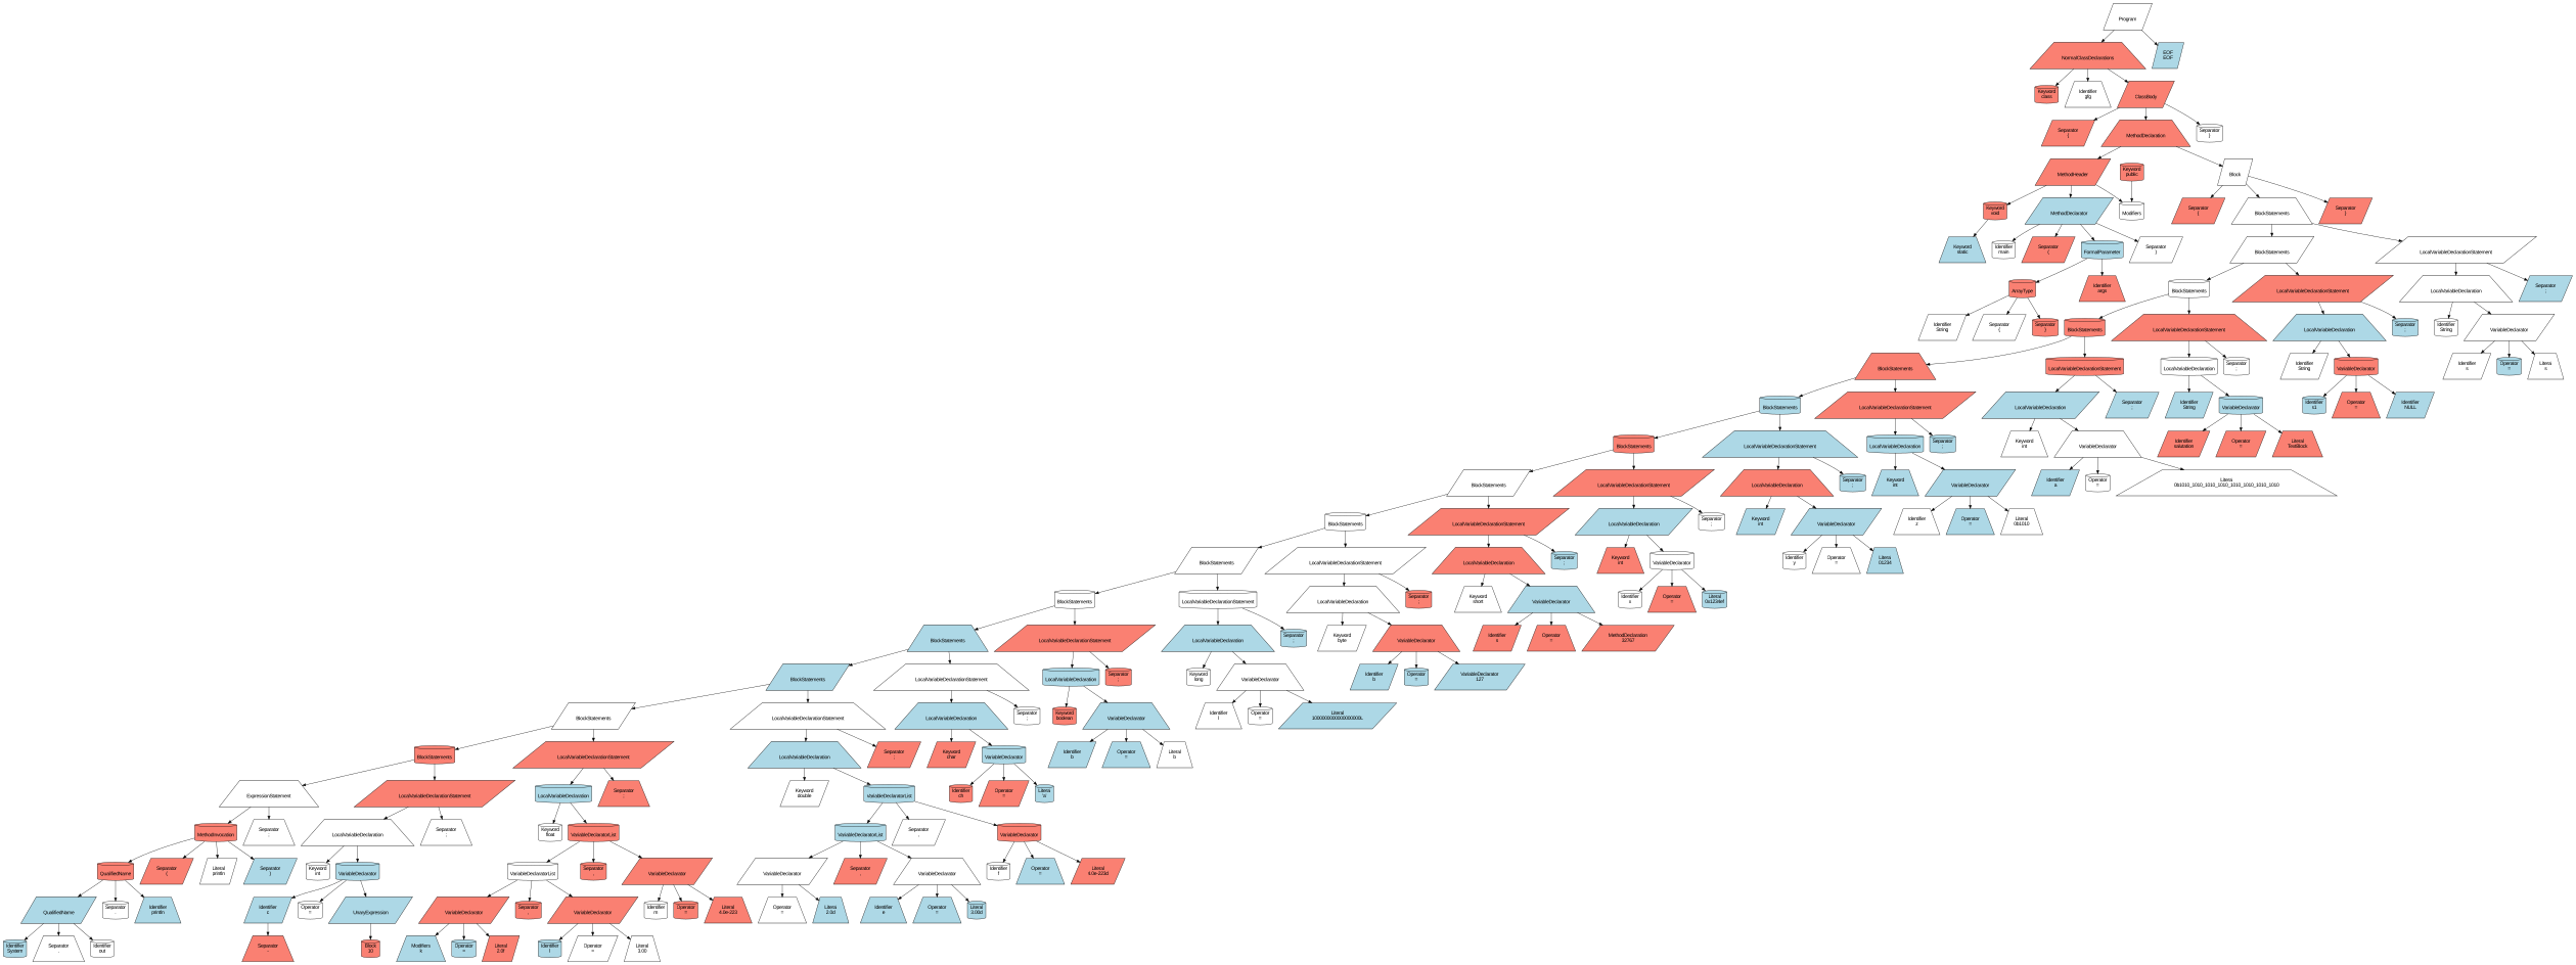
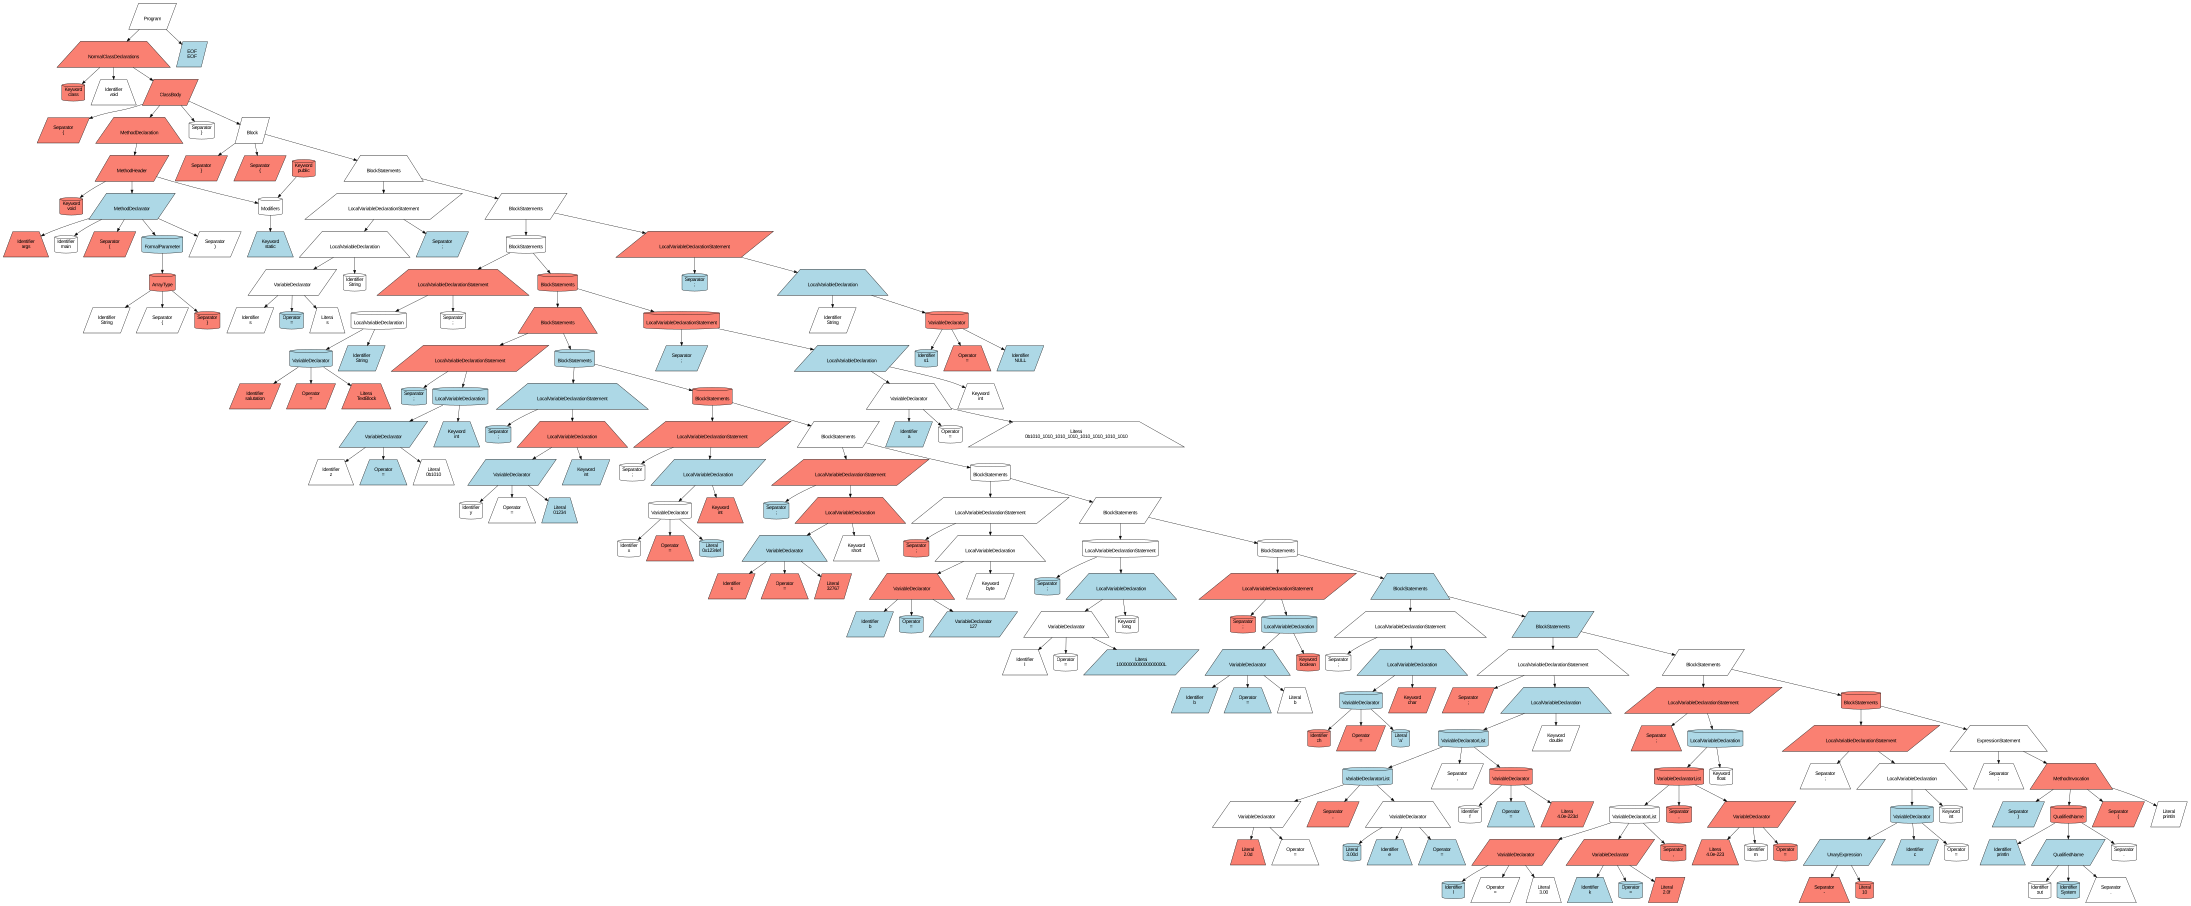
  digraph {
    fontname="Liberation Sans"
    node [fillcolor=white fontname="Liberation Sans" shape=cylinder style=filled]
    edge [fontname="Liberation Sans"]
    n1 [label="\nProgram" shape=parallelogram]
    n2 [fillcolor=salmon label="\nNormalClassDeclarations" shape=trapezium]
    n3 [fillcolor=lightblue label="EOF\nEOF" shape=parallelogram]
    n4 [fillcolor=salmon label="Keyword\nclass"]
-   n5 [label="Identifier\ngfg" shape=trapezium]
+   n5 [label="Identifier\nvoid" shape=trapezium]
    n6 [fillcolor=salmon label="\nClassBody" shape=parallelogram]
    n7 [fillcolor=salmon label="Separator\n{" shape=parallelogram]
    n8 [fillcolor=salmon label="\nMethodDeclaration" shape=trapezium]
    n9 [label="Separator\n}"]
    n10 [fillcolor=salmon label="\nMethodHeader" shape=parallelogram]
    n11 [label="\nBlock" shape=parallelogram]
    n12 [label="\nModifiers"]
    n13 [fillcolor=salmon label="Keyword\nvoid"]
    n14 [fillcolor=lightblue label="\nMethodDeclarator" shape=parallelogram]
    n15 [fillcolor=salmon label="Separator\n{" shape=parallelogram]
    n16 [label="\nBlockStatements" shape=trapezium]
    n17 [fillcolor=salmon label="Separator\n}" shape=parallelogram]
    n18 [fillcolor=lightblue label="Keyword\nstatic" shape=trapezium]
    n19 [label="Identifier\nmain"]
    n20 [fillcolor=salmon label="Separator\n(" shape=parallelogram]
    n21 [fillcolor=lightblue label="\nFormalParameter"]
    n22 [label="Separator\n)" shape=parallelogram]
    n23 [fillcolor=salmon label="Keyword\npublic"]
    n24 [fillcolor=salmon label="\nArrayType"]
    n25 [fillcolor=salmon label="Identifier\nargs" shape=trapezium]
    n26 [label="Identifier\nString" shape=parallelogram]
    n27 [label="Separator\n{" shape=parallelogram]
    n28 [fillcolor=salmon label="Separator\n}"]
    n29 [label="\nBlockStatements" shape=parallelogram]
    n30 [label="\nLocalVariableDeclarationStatement" shape=parallelogram]
    n31 [label="\nBlockStatements"]
    n32 [fillcolor=salmon label="\nLocalVariableDeclarationStatement" shape=parallelogram]
    n33 [label="\nLocalVariableDeclaration" shape=trapezium]
    n34 [fillcolor=lightblue label="Separator\n;" shape=parallelogram]
    n35 [fillcolor=salmon label="\nBlockStatements"]
    n36 [fillcolor=salmon label="\nLocalVariableDeclarationStatement" shape=trapezium]
    n37 [fillcolor=lightblue label="\nLocalVariableDeclaration" shape=trapezium]
    n38 [fillcolor=lightblue label="Separator\n;"]
    n39 [fillcolor=salmon label="\nBlockStatements" shape=trapezium]
    n40 [fillcolor=salmon label="\nLocalVariableDeclarationStatement"]
    n41 [label="\nLocalVariableDeclaration"]
    n42 [label="Separator\n;"]
    n43 [fillcolor=lightblue label="\nBlockStatements"]
    n44 [fillcolor=salmon label="\nLocalVariableDeclarationStatement" shape=parallelogram]
    n45 [fillcolor=lightblue label="\nLocalVariableDeclaration" shape=parallelogram]
    n46 [fillcolor=lightblue label="Separator\n;" shape=parallelogram]
    n47 [fillcolor=salmon label="\nBlockStatements"]
    n48 [fillcolor=lightblue label="\nLocalVariableDeclarationStatement" shape=trapezium]
    n49 [fillcolor=lightblue label="\nLocalVariableDeclaration"]
    n50 [fillcolor=lightblue label="Separator\n;"]
    n51 [label="\nBlockStatements" shape=parallelogram]
    n52 [fillcolor=salmon label="\nLocalVariableDeclarationStatement" shape=parallelogram]
    n53 [fillcolor=salmon label="\nLocalVariableDeclaration" shape=trapezium]
    n54 [fillcolor=lightblue label="Separator\n;"]
    n55 [label="\nBlockStatements"]
    n56 [fillcolor=salmon label="\nLocalVariableDeclarationStatement" shape=parallelogram]
    n57 [fillcolor=lightblue label="\nLocalVariableDeclaration" shape=parallelogram]
    n58 [label="Separator\n;"]
    n59 [label="\nBlockStatements" shape=parallelogram]
    n60 [label="\nLocalVariableDeclarationStatement" shape=parallelogram]
    n61 [fillcolor=salmon label="\nLocalVariableDeclaration" shape=trapezium]
    n62 [fillcolor=lightblue label="Separator\n;"]
    n63 [label="\nBlockStatements"]
    n64 [label="\nLocalVariableDeclarationStatement"]
    n65 [label="\nLocalVariableDeclaration" shape=trapezium]
    n66 [fillcolor=salmon label="Separator\n;"]
    n67 [fillcolor=lightblue label="\nBlockStatements" shape=trapezium]
    n68 [fillcolor=salmon label="\nLocalVariableDeclarationStatement" shape=parallelogram]
    n69 [fillcolor=lightblue label="\nLocalVariableDeclaration" shape=trapezium]
    n70 [fillcolor=lightblue label="Separator\n;"]
    n71 [fillcolor=lightblue label="\nBlockStatements" shape=parallelogram]
    n72 [label="\nLocalVariableDeclarationStatement" shape=trapezium]
    n73 [fillcolor=lightblue label="\nLocalVariableDeclaration"]
    n74 [fillcolor=salmon label="Separator\n;"]
    n75 [label="\nBlockStatements" shape=parallelogram]
    n76 [label="\nLocalVariableDeclarationStatement" shape=trapezium]
    n77 [fillcolor=lightblue label="\nLocalVariableDeclaration" shape=trapezium]
    n78 [label="Separator\n;"]
    n79 [fillcolor=salmon label="\nBlockStatements"]
    n80 [fillcolor=salmon label="\nLocalVariableDeclarationStatement" shape=parallelogram]
    n81 [fillcolor=lightblue label="\nLocalVariableDeclaration" shape=trapezium]
    n82 [fillcolor=salmon label="Separator\n;" shape=parallelogram]
    n83 [label="\nExpressionStatement" shape=trapezium]
    n84 [fillcolor=salmon label="\nLocalVariableDeclarationStatement" shape=parallelogram]
    n85 [fillcolor=lightblue label="\nLocalVariableDeclaration"]
    n86 [fillcolor=salmon label="Separator\n;" shape=trapezium]
-   n87 [fillcolor=salmon label="\nMethodInvocation"]
+   n87 [fillcolor=salmon label="\nMethodInvocation" shape=trapezium]
    n88 [label="Separator\n;" shape=trapezium]
    n89 [label="\nLocalVariableDeclaration" shape=trapezium]
    n90 [label="Separator\n;" shape=trapezium]
    n91 [fillcolor=salmon label="\nQualifiedName"]
    n92 [fillcolor=salmon label="Separator\n(" shape=parallelogram]
    n93 [label="Literal\nprintln" shape=parallelogram]
    n94 [fillcolor=lightblue label="Separator\n)" shape=parallelogram]
    n95 [fillcolor=lightblue label="\nQualifiedName" shape=parallelogram]
    n96 [label="Separator\n."]
    n97 [fillcolor=lightblue label="Identifier\nprintln" shape=trapezium]
    n98 [fillcolor=lightblue label="Identifier\nSystem"]
    n99 [label="Separator\n." shape=trapezium]
    n100 [label="Identifier\nout"]
    n101 [label="Keyword\nint"]
    n102 [fillcolor=lightblue label="\nVariableDeclarator"]
    n103 [fillcolor=lightblue label="Identifier\nc" shape=parallelogram]
    n104 [label="Operator\n="]
    n105 [fillcolor=lightblue label="\nUnaryExpression" shape=parallelogram]
    n106 [fillcolor=salmon label="Separator\n-" shape=trapezium]
-   n107 [fillcolor=salmon label="Block\n10"]
+   n107 [fillcolor=salmon label="Literal\n10"]
    n108 [label="Keyword\nfloat"]
    n109 [fillcolor=salmon label="\nVariableDeclaratorList"]
    n110 [label="\nVariableDeclaratorList"]
    n111 [fillcolor=salmon label="Separator\n,"]
    n112 [fillcolor=salmon label="\nVariableDeclarator" shape=parallelogram]
    n113 [fillcolor=salmon label="\nVariableDeclarator" shape=parallelogram]
    n114 [fillcolor=salmon label="Separator\n,"]
    n115 [fillcolor=salmon label="\nVariableDeclarator" shape=parallelogram]
    n116 [label="Identifier\nm"]
    n117 [fillcolor=salmon label="Operator\n="]
    n118 [fillcolor=salmon label="Literal\n4.0e-223" shape=trapezium]
-   n119 [fillcolor=lightblue label="Modifiers\nk" shape=trapezium]
+   n119 [fillcolor=lightblue label="Identifier\nk" shape=trapezium]
    n120 [fillcolor=lightblue label="Operator\n="]
    n121 [fillcolor=salmon label="Literal\n2.0f" shape=parallelogram]
    n122 [fillcolor=lightblue label="Identifier\nl"]
    n123 [label="Operator\n=" shape=parallelogram]
    n124 [label="Literal\n3.00" shape=trapezium]
    n125 [label="Keyword\ndouble" shape=parallelogram]
    n126 [fillcolor=lightblue label="\nVariableDeclaratorList"]
    n127 [fillcolor=lightblue label="\nVariableDeclaratorList"]
    n128 [label="Separator\n," shape=parallelogram]
    n129 [fillcolor=salmon label="\nVariableDeclarator"]
    n130 [label="\nVariableDeclarator" shape=parallelogram]
    n131 [fillcolor=salmon label="Separator\n," shape=parallelogram]
    n132 [label="\nVariableDeclarator" shape=trapezium]
    n133 [label="Identifier\nf"]
    n134 [fillcolor=lightblue label="Operator\n=" shape=trapezium]
    n135 [fillcolor=salmon label="Literal\n4.0e-223d" shape=parallelogram]
    n136 [label="Operator\n=" shape=trapezium]
-   n137 [fillcolor=lightblue label="Literal\n2.0d" shape=trapezium]
+   n137 [fillcolor=salmon label="Literal\n2.0d" shape=trapezium]
    n138 [fillcolor=lightblue label="Identifier\ne" shape=trapezium]
    n139 [fillcolor=lightblue label="Operator\n=" shape=trapezium]
    n140 [fillcolor=lightblue label="Literal\n3.00d"]
    n141 [fillcolor=salmon label="Keyword\nchar" shape=parallelogram]
    n142 [fillcolor=lightblue label="\nVariableDeclarator"]
    n143 [fillcolor=salmon label="Identifier\nch"]
    n144 [fillcolor=salmon label="Operator\n=" shape=parallelogram]
    n145 [fillcolor=lightblue label="Literal\n'a'"]
    n146 [fillcolor=salmon label="Keyword\nboolean"]
    n147 [fillcolor=lightblue label="\nVariableDeclarator" shape=trapezium]
    n148 [fillcolor=lightblue label="Identifier\nb" shape=parallelogram]
    n149 [fillcolor=lightblue label="Operator\n=" shape=trapezium]
    n150 [label="Literal\nb" shape=trapezium]
    n151 [label="Keyword\nlong"]
    n152 [label="\nVariableDeclarator" shape=trapezium]
    n153 [label="Identifier\nl" shape=trapezium]
    n154 [label="Operator\n="]
    n155 [fillcolor=lightblue label="Literal\n1000000000000000000L" shape=parallelogram]
    n156 [label="Keyword\nbyte" shape=parallelogram]
    n157 [fillcolor=salmon label="\nVariableDeclarator" shape=trapezium]
    n158 [fillcolor=lightblue label="Identifier\nb" shape=parallelogram]
    n159 [fillcolor=lightblue label="Operator\n="]
    n160 [fillcolor=lightblue label="VariableDeclarator\n127" shape=parallelogram]
    n161 [label="Keyword\nshort" shape=trapezium]
    n162 [fillcolor=lightblue label="\nVariableDeclarator" shape=trapezium]
    n163 [fillcolor=salmon label="Identifier\ns" shape=parallelogram]
    n164 [fillcolor=salmon label="Operator\n=" shape=trapezium]
-   n165 [fillcolor=salmon label="MethodDeclaration\n32767" shape=parallelogram]
+   n165 [fillcolor=salmon label="Literal\n32767" shape=parallelogram]
    n166 [fillcolor=salmon label="Keyword\nint" shape=trapezium]
    n167 [label="\nVariableDeclarator"]
    n168 [label="Identifier\nx"]
    n169 [fillcolor=salmon label="Operator\n=" shape=trapezium]
    n170 [fillcolor=lightblue label="Literal\n0x1234ef"]
    n171 [fillcolor=lightblue label="Keyword\nint" shape=parallelogram]
    n172 [fillcolor=lightblue label="\nVariableDeclarator" shape=parallelogram]
    n173 [label="Identifier\ny"]
    n174 [label="Operator\n=" shape=trapezium]
    n175 [fillcolor=lightblue label="Literal\n01234" shape=trapezium]
    n176 [fillcolor=lightblue label="Keyword\nint" shape=trapezium]
    n177 [fillcolor=lightblue label="\nVariableDeclarator" shape=parallelogram]
    n178 [label="Identifier\nz" shape=trapezium]
    n179 [fillcolor=lightblue label="Operator\n=" shape=trapezium]
    n180 [label="Literal\n0b1010" shape=trapezium]
    n181 [label="Keyword\nint" shape=trapezium]
    n182 [label="\nVariableDeclarator" shape=trapezium]
    n183 [fillcolor=lightblue label="Identifier\na" shape=parallelogram]
    n184 [label="Operator\n="]
    n185 [label="Literal\n0b1010_1010_1010_1010_1010_1010_1010_1010" shape=trapezium]
    n186 [fillcolor=lightblue label="Identifier\nString" shape=parallelogram]
    n187 [fillcolor=lightblue label="\nVariableDeclarator"]
    n188 [fillcolor=salmon label="Identifier\nsalutation" shape=parallelogram]
    n189 [fillcolor=salmon label="Operator\n=" shape=parallelogram]
    n190 [fillcolor=salmon label="Literal\nTextBlock" shape=trapezium]
    n191 [label="Identifier\nString" shape=parallelogram]
    n192 [fillcolor=salmon label="\nVariableDeclarator"]
    n193 [fillcolor=lightblue label="Identifier\ns1"]
    n194 [fillcolor=salmon label="Operator\n=" shape=trapezium]
    n195 [fillcolor=lightblue label="Identifier\nNULL" shape=parallelogram]
    n196 [label="Identifier\nString"]
    n197 [label="\nVariableDeclarator" shape=parallelogram]
    n198 [label="Identifier\ns" shape=parallelogram]
    n199 [fillcolor=lightblue label="Operator\n="]
    n200 [label="Literal\ns" shape=trapezium]
    n1 -> n2
    n1 -> n3
    n2 -> n4
    n2 -> n5
    n2 -> n6
    n6 -> n7
    n6 -> n8
    n6 -> n9
    n8 -> n10
-   n8 -> n11
+   n6 -> n11
    n10 -> n12
    n10 -> n13
    n10 -> n14
    n11 -> n15
    n11 -> n16
    n11 -> n17
-   n13 -> n18
+   n12 -> n18
    n14 -> n19
    n14 -> n20
    n14 -> n21
    n14 -> n22
    n16 -> n29
    n16 -> n30
    n21 -> n24
-   n21 -> n25
+   n14 -> n25
    n23 -> n12
    n24 -> n26
    n24 -> n27
    n24 -> n28
    n29 -> n31
    n29 -> n32
    n30 -> n33
    n30 -> n34
    n31 -> n35
    n31 -> n36
    n32 -> n37
    n32 -> n38
    n33 -> n196
    n33 -> n197
    n35 -> n39
    n35 -> n40
    n36 -> n41
    n36 -> n42
    n37 -> n191
    n37 -> n192
    n39 -> n43
    n39 -> n44
    n40 -> n45
    n40 -> n46
    n41 -> n186
    n41 -> n187
    n43 -> n47
    n43 -> n48
    n44 -> n49
    n44 -> n50
    n45 -> n181
    n45 -> n182
    n47 -> n51
    n47 -> n52
    n48 -> n53
    n48 -> n54
    n49 -> n176
    n49 -> n177
    n51 -> n55
    n51 -> n56
    n52 -> n57
    n52 -> n58
    n53 -> n171
    n53 -> n172
    n55 -> n59
    n55 -> n60
    n56 -> n61
    n56 -> n62
    n57 -> n166
    n57 -> n167
    n59 -> n63
    n59 -> n64
    n60 -> n65
    n60 -> n66
    n61 -> n161
    n61 -> n162
    n63 -> n67
    n63 -> n68
    n64 -> n69
    n64 -> n70
    n65 -> n156
    n65 -> n157
    n67 -> n71
    n67 -> n72
    n68 -> n73
    n68 -> n74
    n69 -> n151
    n69 -> n152
    n71 -> n75
    n71 -> n76
    n72 -> n77
    n72 -> n78
    n73 -> n146
    n73 -> n147
    n75 -> n79
    n75 -> n80
    n76 -> n81
    n76 -> n82
    n77 -> n141
    n77 -> n142
    n79 -> n83
    n79 -> n84
    n80 -> n85
    n80 -> n86
    n81 -> n125
    n81 -> n126
    n83 -> n87
    n83 -> n88
    n84 -> n89
    n84 -> n90
    n85 -> n108
    n85 -> n109
    n87 -> n91
    n87 -> n92
    n87 -> n93
    n87 -> n94
    n89 -> n101
    n89 -> n102
    n91 -> n95
    n91 -> n96
    n91 -> n97
    n95 -> n98
    n95 -> n99
    n95 -> n100
    n102 -> n103
    n102 -> n104
    n102 -> n105
-   n103 -> n106
+   n105 -> n106
    n105 -> n107
    n109 -> n110
    n109 -> n111
    n109 -> n112
    n110 -> n113
    n110 -> n114
    n110 -> n115
    n112 -> n116
    n112 -> n117
    n112 -> n118
    n113 -> n119
    n113 -> n120
    n113 -> n121
    n115 -> n122
    n115 -> n123
    n115 -> n124
    n126 -> n127
    n126 -> n128
    n126 -> n129
    n127 -> n130
    n127 -> n131
    n127 -> n132
    n129 -> n133
    n129 -> n134
    n129 -> n135
    n130 -> n136
    n130 -> n137
    n132 -> n138
    n132 -> n139
    n132 -> n140
    n142 -> n143
    n142 -> n144
    n142 -> n145
    n147 -> n148
    n147 -> n149
    n147 -> n150
    n152 -> n153
    n152 -> n154
    n152 -> n155
    n157 -> n158
    n157 -> n159
    n157 -> n160
    n162 -> n163
    n162 -> n164
    n162 -> n165
    n167 -> n168
    n167 -> n169
    n167 -> n170
    n172 -> n173
    n172 -> n174
    n172 -> n175
    n177 -> n178
    n177 -> n179
    n177 -> n180
    n182 -> n183
    n182 -> n184
    n182 -> n185
    n187 -> n188
    n187 -> n189
    n187 -> n190
    n192 -> n193
    n192 -> n194
    n192 -> n195
    n197 -> n198
    n197 -> n199
    n197 -> n200
  }
